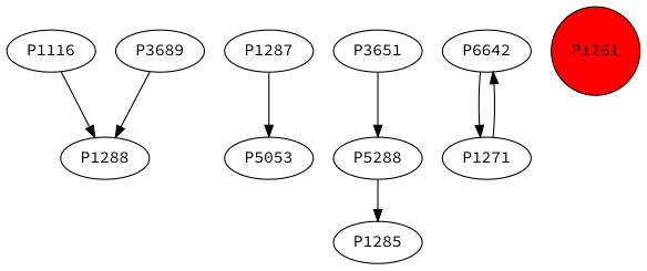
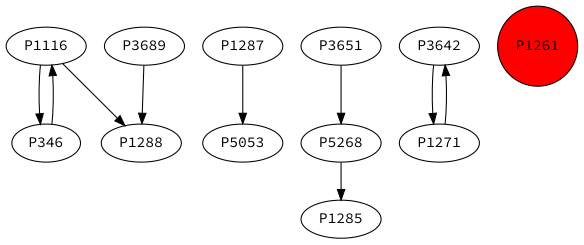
  digraph {
    fontname="Source Code Pro"
    node [fontname="Source Code Pro"]
    edge [fontname="Source Code Pro"]
    P1116
+   P346
    P1288
    P1287
    P5053
-   P5268 [label=P5288]
+   P5268
    P1285
    P3651
    P3689
-   P3642 [label=P6642]
+   P3642
    P1271
    P1261 [fillcolor=red shape=circle style=filled]
+   P1116 -> P346
    P1116 -> P1288
+   P346 -> P1116
    P1287 -> P5053
    P5268 -> P1285
    P3651 -> P5268
    P3689 -> P1288
    P3642 -> P1271
    P1271 -> P3642
  }
